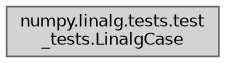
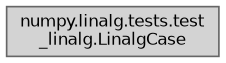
  digraph {
    rankdir=LR
-   n1 [color=grey40 fillcolor=lightgrey fontname=Helvetica fontsize=10 height=0.2 label="numpy.linalg.tests.test\l_tests.LinalgCase" shape=box style=filled width=0.4]
+   n1 [color=grey40 fillcolor=lightgrey fontname=Helvetica fontsize=10 height=0.2 label="numpy.linalg.tests.test\l_linalg.LinalgCase" shape=box style=filled width=0.4]
  }
